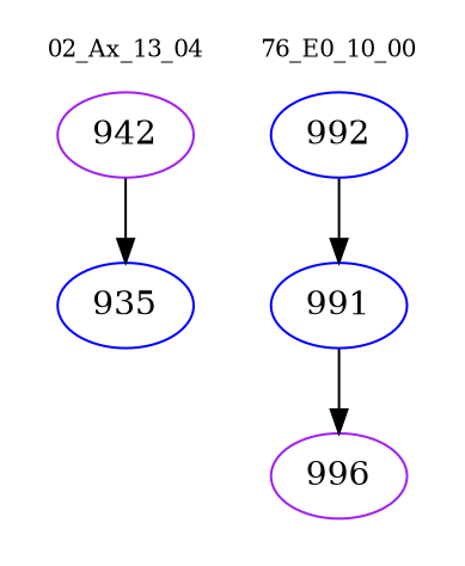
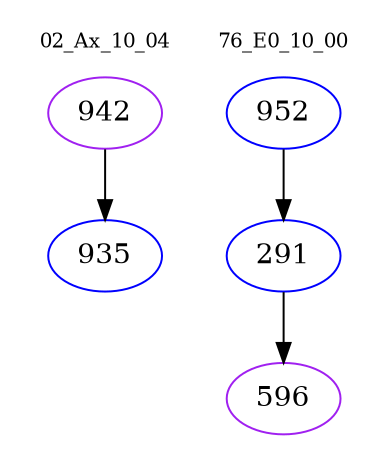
  digraph {
    node [color=blue]
    edge [color=black]
    n1 [color=purple label=942]
    n2 [label=935]
-   n3 [label=992]
-   n4 [label=991]
-   n5 [color=purple label=996]
+   n3 [label=952]
+   n4 [label=291]
+   n5 [color=purple label=596]
    subgraph cluster_1 {
      color=white
      fontsize=10
-     label="02_Ax_13_04"
+     label="02_Ax_10_04"
      n1
      n2
    }
    subgraph cluster_2 {
      color=white
      fontsize=10
      label="76_E0_10_00"
      n3
      n4
      n5
    }
    n1 -> n2
    n3 -> n4
    n4 -> n5
  }
